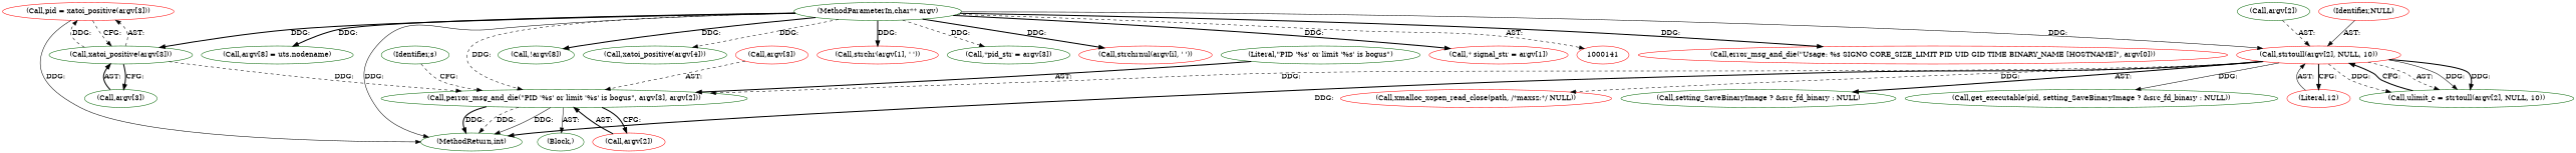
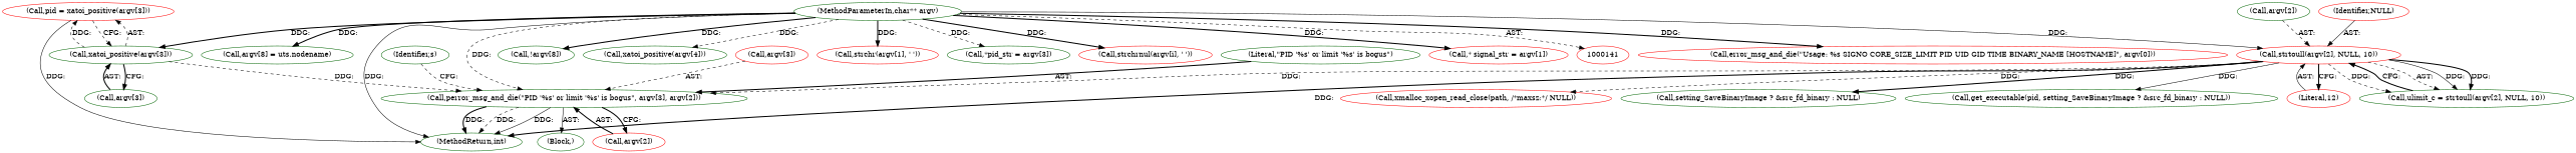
  digraph {
    node [color=darkgreen]
    edge [style=bold]
    n1 [label="(Call,perror_msg_and_die(\"PID '%s' or limit '%s' is bogus\", argv[3], argv[2]))"]
    n2 [label="(MethodReturn,int)"]
    n3 [color=red label="(Call,argv[2])"]
    n4 [label="(Block,)"]
    n5 [label="(Call,xatoi_positive(argv[3]))"]
    n6 [label="(Call,argv[3])"]
    n7 [color=red label="(Call,pid = xatoi_positive(argv[3]))"]
    n8 [label="(MethodParameterIn,char** argv)"]
    n9 [color=red label="(Call,strtoull(argv[2], NULL, 10))"]
    n10 [color=red label="(Call,error_msg_and_die(\"Usage: %s SIGNO CORE_SIZE_LIMIT PID UID GID TIME BINARY_NAME [HOSTNAME]\", argv[0]))"]
    n11 [label="(Call,argv[8] = uts.nodename)"]
    n12 [label="(Call,!argv[8])"]
    n13 [label="(Call,xatoi_positive(argv[4]))"]
    n14 [color=red label="(Call,strchr(argv[1], ' '))"]
    n15 [label="(Call,*pid_str = argv[3])"]
    n16 [color=red label="(Call,strchrnul(argv[i], ' '))"]
    n17 [color=red label="(Call,* signal_str = argv[1])"]
    1000141 [color=red]
    n19 [color=red label="(Call,xmalloc_xopen_read_close(path, /*maxsz:*/ NULL))"]
    n20 [label="(Call,setting_SaveBinaryImage ? &src_fd_binary : NULL)"]
    n21 [label="(Call,get_executable(pid, setting_SaveBinaryImage ? &src_fd_binary : NULL))"]
    n22 [color=red label="(Literal,12)"]
    n23 [label="(Call,ulimit_c = strtoull(argv[2], NULL, 10))"]
    n24 [label="(Literal,\"PID '%s' or limit '%s' is bogus\")"]
    n25 [color=red label="(Identifier,NULL)"]
    n26 [label="(Identifier,s)"]
    n27 [color=red label="(Call,argv[3])"]
    n28 [label="(Call,argv[2])"]
    n1 -> n2 [label="DDG: " style=solid]
    n1 -> n2 [label="DDG: "]
    n1 -> n2 [label="DDG: " style=dashed]
    n1 -> n3 [label="CFG: "]
    n1 -> n4 [label="AST: " style=solid]
    n3 -> n1 [label="AST: "]
    n5 -> n1 [label="DDG: " style=dashed]
    n5 -> n6 [label="CFG: "]
    n5 -> n7 [label="AST: " style=dashed]
    n5 -> n7 [label="DDG: " style=dashed]
    n6 -> n5 [label="AST: "]
    n7 -> n2 [label="DDG: " style=solid]
    n7 -> n5 [label="CFG: " style=dashed]
    n8 -> n1 [label="DDG: " style=dashed]
    n8 -> n2 [label="DDG: " style=solid]
    n8 -> n5 [label="DDG: "]
    n8 -> n9 [label="DDG: " style=solid]
    n8 -> n10 [label="DDG: "]
    n8 -> n11 [label="DDG: "]
    n8 -> n12 [label="DDG: "]
    n8 -> n13 [label="DDG: " style=dashed]
    n8 -> n14 [label="DDG: "]
    n8 -> n15 [label="DDG: " style=dashed]
    n8 -> n16 [label="DDG: "]
    n8 -> n17 [label="DDG: "]
    n8 -> 1000141 [label="AST: " style=dashed]
    n9 -> n1 [label="DDG: " style=dashed]
    n9 -> n2 [label="DDG: "]
    n9 -> n19 [label="DDG: " style=dashed]
-   n9 -> n20 [label="AST: "]
+   n9 -> n20 [label="DDG: "]
    n9 -> n21 [label="DDG: " style=solid]
    n9 -> n22 [label="CFG: "]
    n9 -> n23 [label="AST: " style=dashed]
    n9 -> n23 [label="DDG: " style=solid]
    n9 -> n23 [label="DDG: "]
    n9 -> n23 [label="DDG: " style=dashed]
    n22 -> n9 [label="AST: " style=solid]
    n23 -> n9 [label="CFG: "]
    n24 -> n1 [label="AST: "]
    n25 -> n9 [label="AST: " style=solid]
    n26 -> n1 [label="CFG: " style=dashed]
    n27 -> n1 [label="AST: " style=dashed]
    n28 -> n9 [label="AST: " style=dashed]
  }
